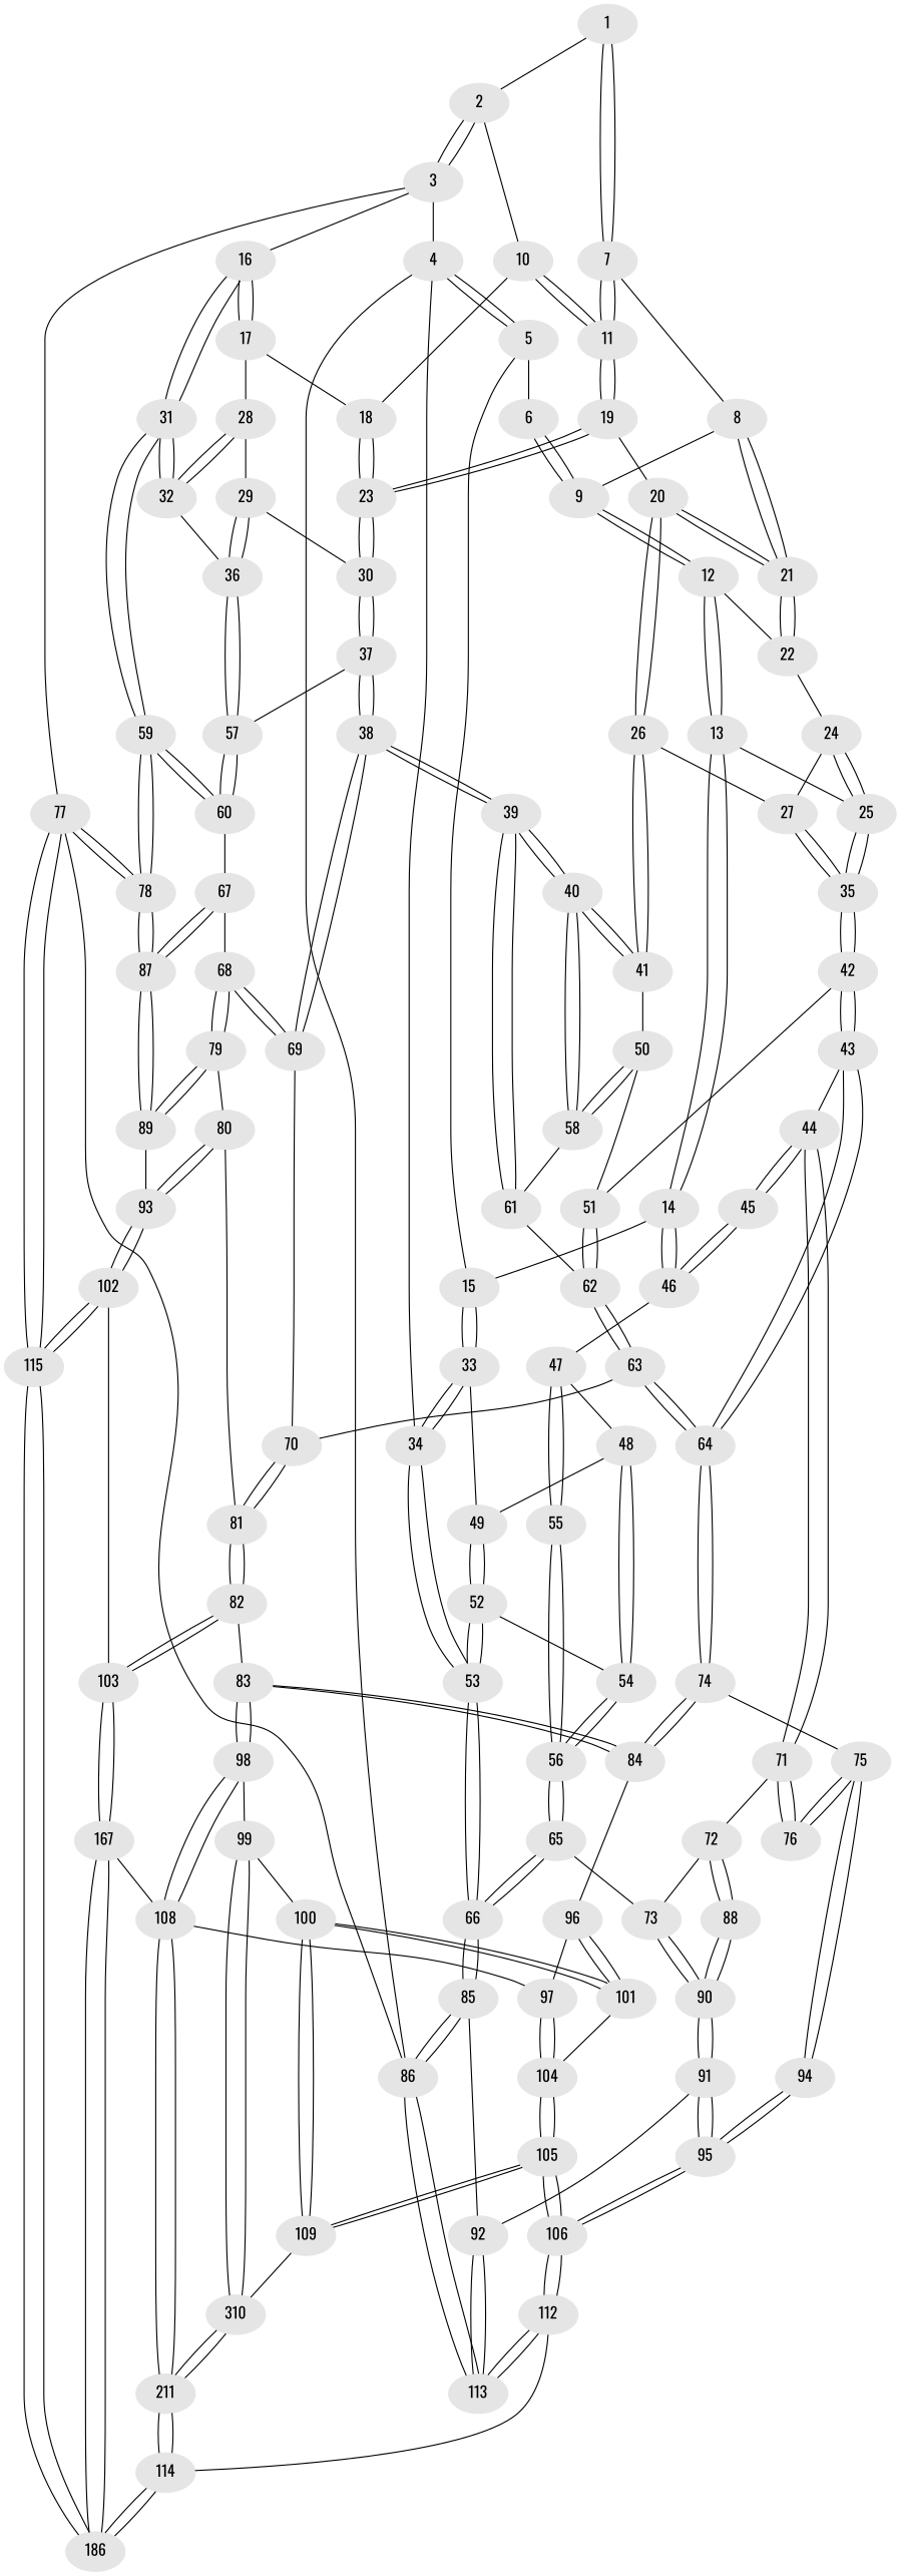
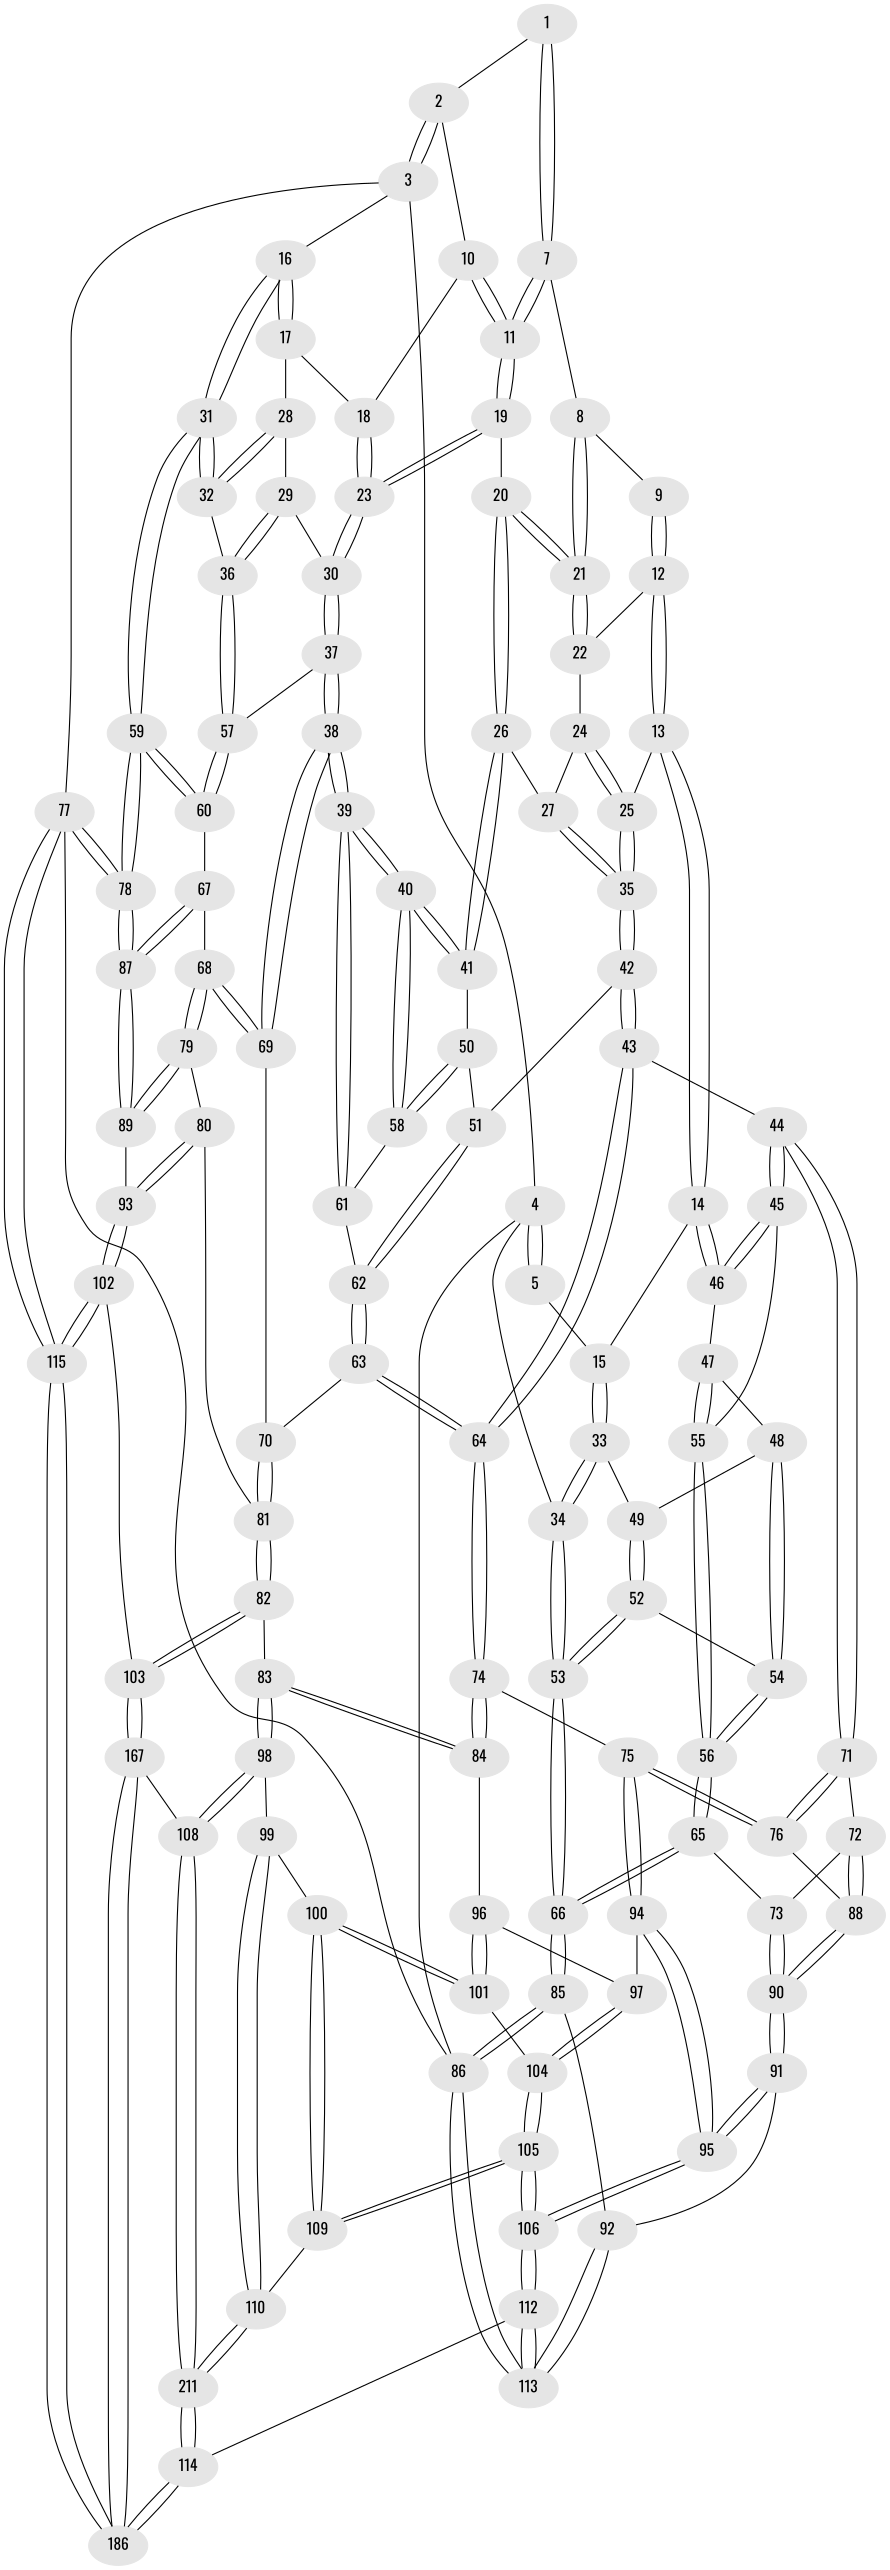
  graph {
    fontname=Oswald
    node [color=gray90 fontname=Oswald style=filled]
    edge [fontname=Oswald]
    1
    2
    7
    3
    10
    8
    11
    4
    16
    77
    18
    5
    34
    86
    17
    31
    78
    115
-   6
    15
    53
    113
    9
    33
    12
    21
    19
    22
    13
    23
    20
    14
    25
    24
    46
    35
    47
    49
    28
    32
    59
    29
    30
    26
    27
    41
    37
    42
    50
    36
    57
    38
    60
    52
    66
    43
    51
    39
    69
    40
    61
    70
    58
    62
    44
    64
    45
    71
    74
    55
    72
    76
    56
    48
    54
    63
    85
    65
    73
    67
    87
    68
    81
    75
    84
    90
    92
    79
    89
    80
    82
    88
    91
    94
    96
    95
    97
    n98 [label=186]
    93
    102
    83
    103
    98
    n104 [label=167]
    99
    108
    101
    106
    104
    112
    105
    100
-   110 [label=310]
+   110
    n114 [label=211]
    109
    114
    1 -- 2
    1 -- 7
    1 -- 7
    2 -- 3
    2 -- 3
    2 -- 10
    7 -- 8
    7 -- 11
    7 -- 11
    3 -- 4
    3 -- 16
    3 -- 77
    10 -- 11
    10 -- 11
    10 -- 18
    8 -- 9
    8 -- 21
    8 -- 21
    11 -- 19
    11 -- 19
    4 -- 5
    4 -- 5
    4 -- 34
    4 -- 86
    16 -- 17
    16 -- 17
    16 -- 31
    16 -- 31
    77 -- 86
    77 -- 78
    77 -- 78
    77 -- 115
    77 -- 115
    18 -- 23
    18 -- 23
-   5 -- 6
    5 -- 15
    34 -- 53
    34 -- 53
    86 -- 113
    86 -- 113
    17 -- 18
    17 -- 28
    31 -- 32
    31 -- 32
    31 -- 59
    31 -- 59
    78 -- 87
    78 -- 87
    115 -- n98
    115 -- n98
-   6 -- 9
-   6 -- 9
    15 -- 33
    15 -- 33
    53 -- 66
    53 -- 66
    9 -- 12
    9 -- 12
    33 -- 34
    33 -- 34
    33 -- 49
    12 -- 22
    12 -- 13
    12 -- 13
    21 -- 22
    21 -- 22
    19 -- 23
    19 -- 23
    19 -- 20
    22 -- 24
    13 -- 14
    13 -- 14
    13 -- 25
    23 -- 30
    23 -- 30
    20 -- 21
    20 -- 21
    20 -- 26
    20 -- 26
    14 -- 15
    14 -- 46
    14 -- 46
    25 -- 35
    25 -- 35
    24 -- 25
    24 -- 25
    24 -- 27
    46 -- 47
    35 -- 42
    35 -- 42
    47 -- 55
    47 -- 55
    47 -- 48
    49 -- 52
    49 -- 52
    28 -- 32
    28 -- 32
    28 -- 29
    32 -- 36
    59 -- 78
    59 -- 78
    59 -- 60
    59 -- 60
    29 -- 30
    29 -- 36
    29 -- 36
    30 -- 37
    30 -- 37
    26 -- 27
    26 -- 41
    26 -- 41
    27 -- 35
    27 -- 35
    41 -- 50
    37 -- 57
    37 -- 38
    37 -- 38
    42 -- 43
    42 -- 43
    42 -- 51
    50 -- 51
    50 -- 58
    50 -- 58
    36 -- 57
    36 -- 57
    57 -- 60
    57 -- 60
    38 -- 39
    38 -- 39
    38 -- 69
    38 -- 69
    60 -- 67
    52 -- 53
    52 -- 53
    52 -- 54
    66 -- 85
    66 -- 85
    43 -- 44
    43 -- 64
    43 -- 64
    51 -- 62
    51 -- 62
    39 -- 40
    39 -- 40
    39 -- 61
    39 -- 61
    69 -- 70
    40 -- 41
    40 -- 41
    40 -- 58
    40 -- 58
    61 -- 62
    70 -- 81
    70 -- 81
    58 -- 61
    62 -- 63
    62 -- 63
    44 -- 45
    44 -- 45
    44 -- 71
    44 -- 71
    64 -- 74
    64 -- 74
    45 -- 46
    45 -- 46
+   45 -- 55
    71 -- 72
    71 -- 76
    71 -- 76
    74 -- 75
    74 -- 84
    74 -- 84
    55 -- 56
    55 -- 56
    72 -- 73
    72 -- 88
    72 -- 88
+   76 -- 88
    56 -- 65
    56 -- 65
    48 -- 49
    48 -- 54
    48 -- 54
    54 -- 56
    54 -- 56
    63 -- 70
    63 -- 64
    63 -- 64
    85 -- 86
    85 -- 86
    85 -- 92
    65 -- 66
    65 -- 66
    65 -- 73
    73 -- 90
    73 -- 90
    67 -- 87
    67 -- 87
    67 -- 68
    87 -- 89
    87 -- 89
    68 -- 69
    68 -- 69
    68 -- 79
    68 -- 79
    81 -- 82
    81 -- 82
    75 -- 76
    75 -- 76
    75 -- 94
    75 -- 94
    84 -- 96
    90 -- 91
    90 -- 91
    92 -- 113
    92 -- 113
    79 -- 89
    79 -- 89
    79 -- 80
    89 -- 93
    80 -- 81
    80 -- 93
    80 -- 93
    82 -- 83
    82 -- 103
    82 -- 103
    88 -- 90
    88 -- 90
    91 -- 92
    91 -- 95
    91 -- 95
    94 -- 95
    94 -- 95
-   108 -- 97
+   94 -- 97
    96 -- 97
    96 -- 101
    96 -- 101
    95 -- 106
    95 -- 106
    97 -- 104
    97 -- 104
    93 -- 102
    93 -- 102
    102 -- 115
    102 -- 115
    102 -- 103
    83 -- 84
    83 -- 84
    83 -- 98
    83 -- 98
    103 -- n104
    103 -- n104
    98 -- 99
    98 -- 108
    98 -- 108
    n104 -- n98
    n104 -- n98
    n104 -- 108
    99 -- 100
    99 -- 110
    99 -- 110
    108 -- n114
    108 -- n114
    101 -- 104
    106 -- 112
    106 -- 112
    104 -- 105
    104 -- 105
    112 -- 113
    112 -- 113
    112 -- 114
    105 -- 106
    105 -- 106
    105 -- 109
    105 -- 109
    100 -- 101
    100 -- 101
    100 -- 109
    100 -- 109
    110 -- n114
    110 -- n114
    n114 -- 114
    n114 -- 114
    109 -- 110
    114 -- n98
    114 -- n98
  }
